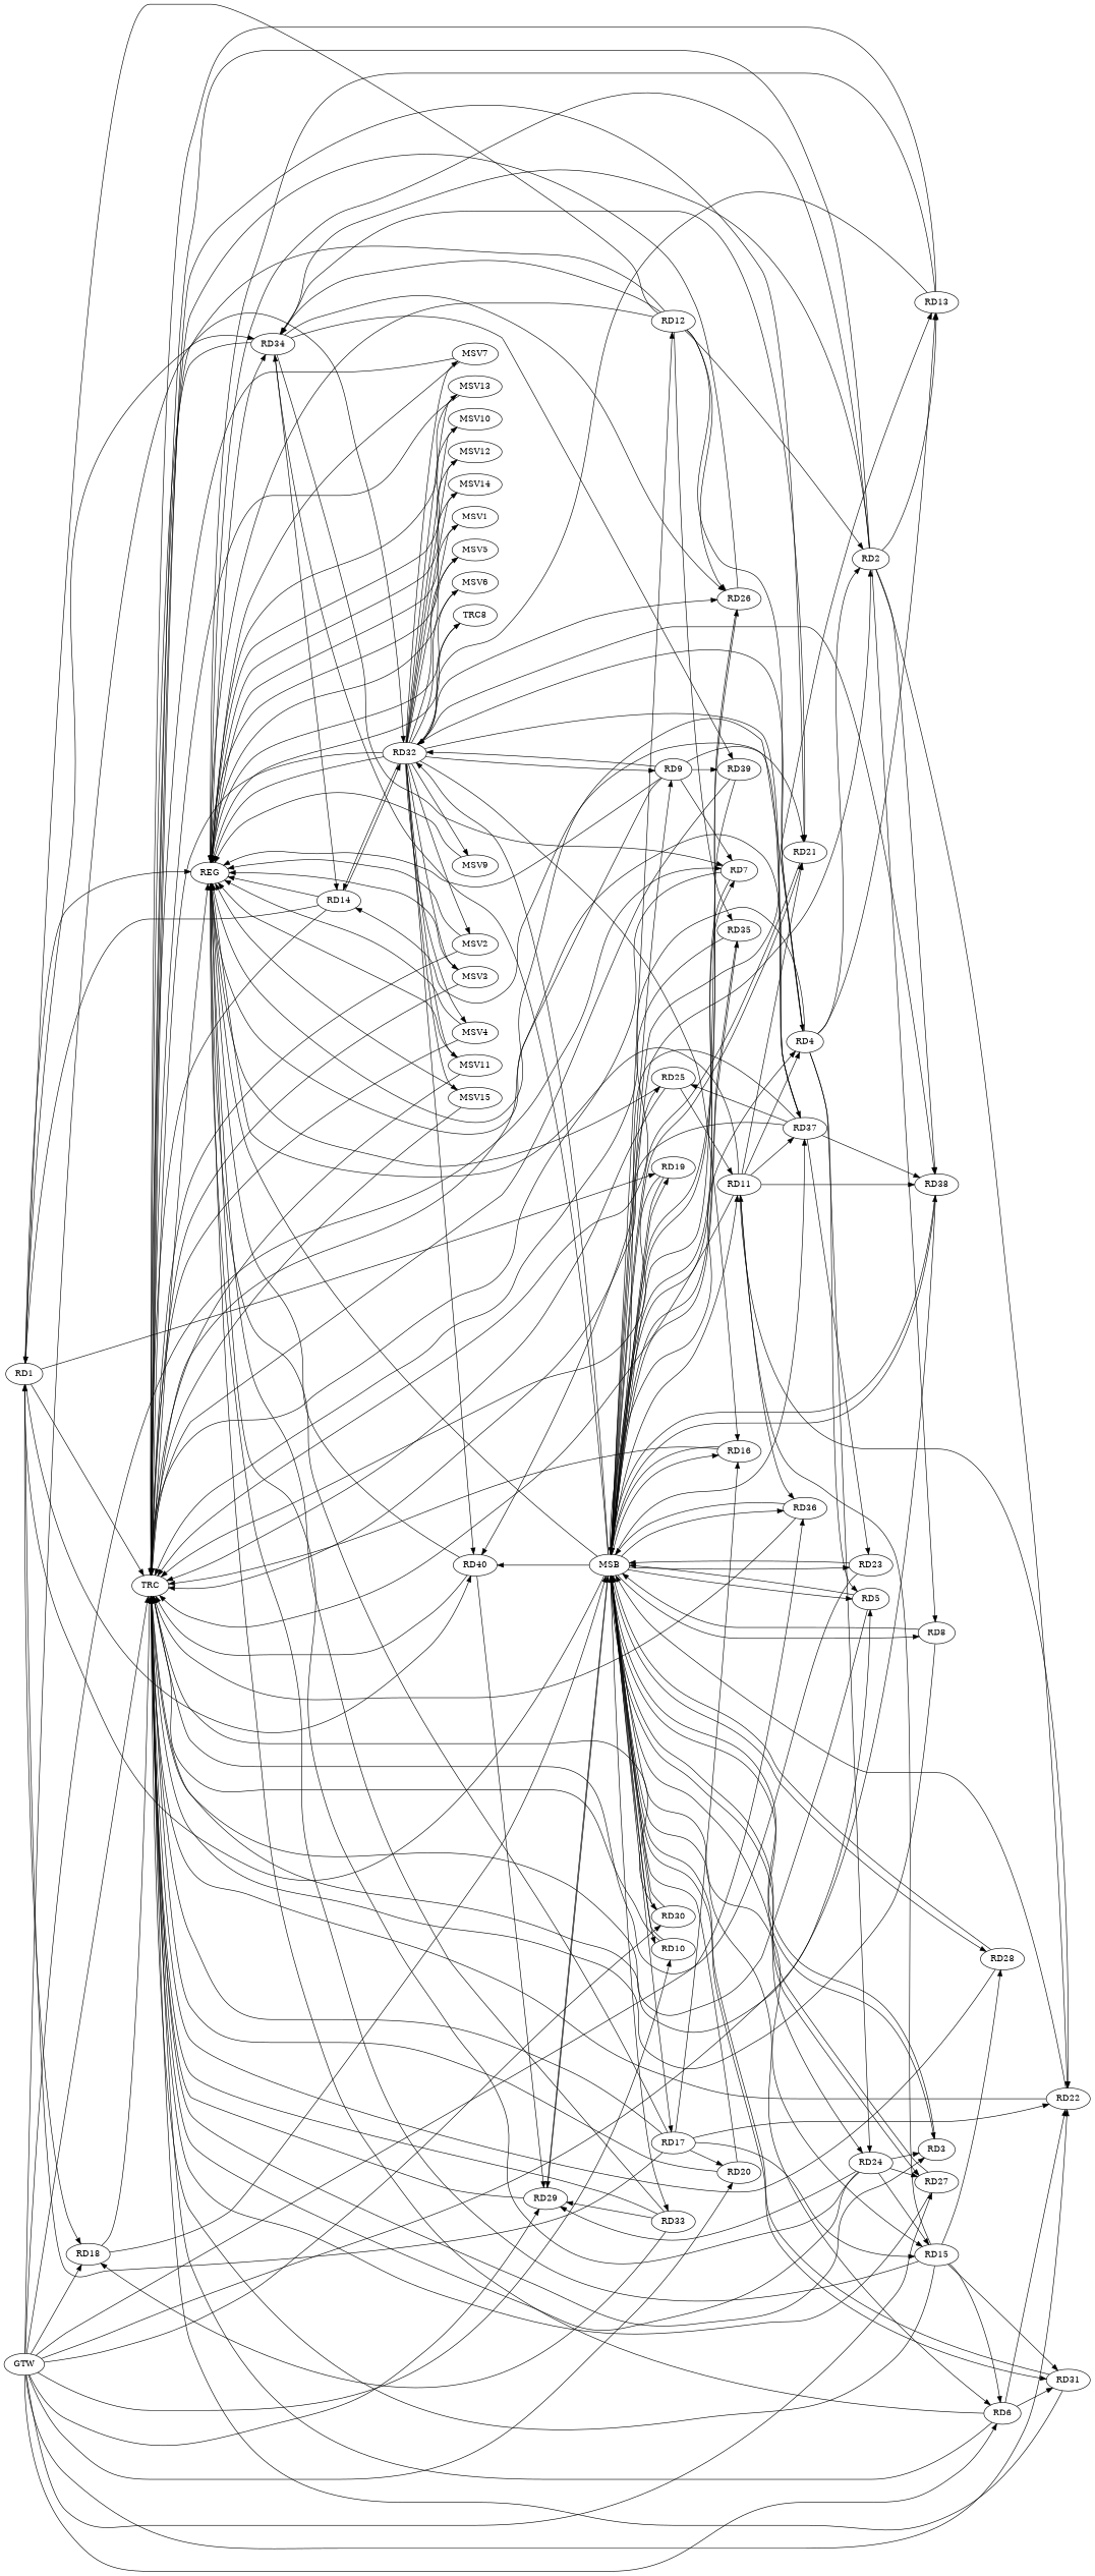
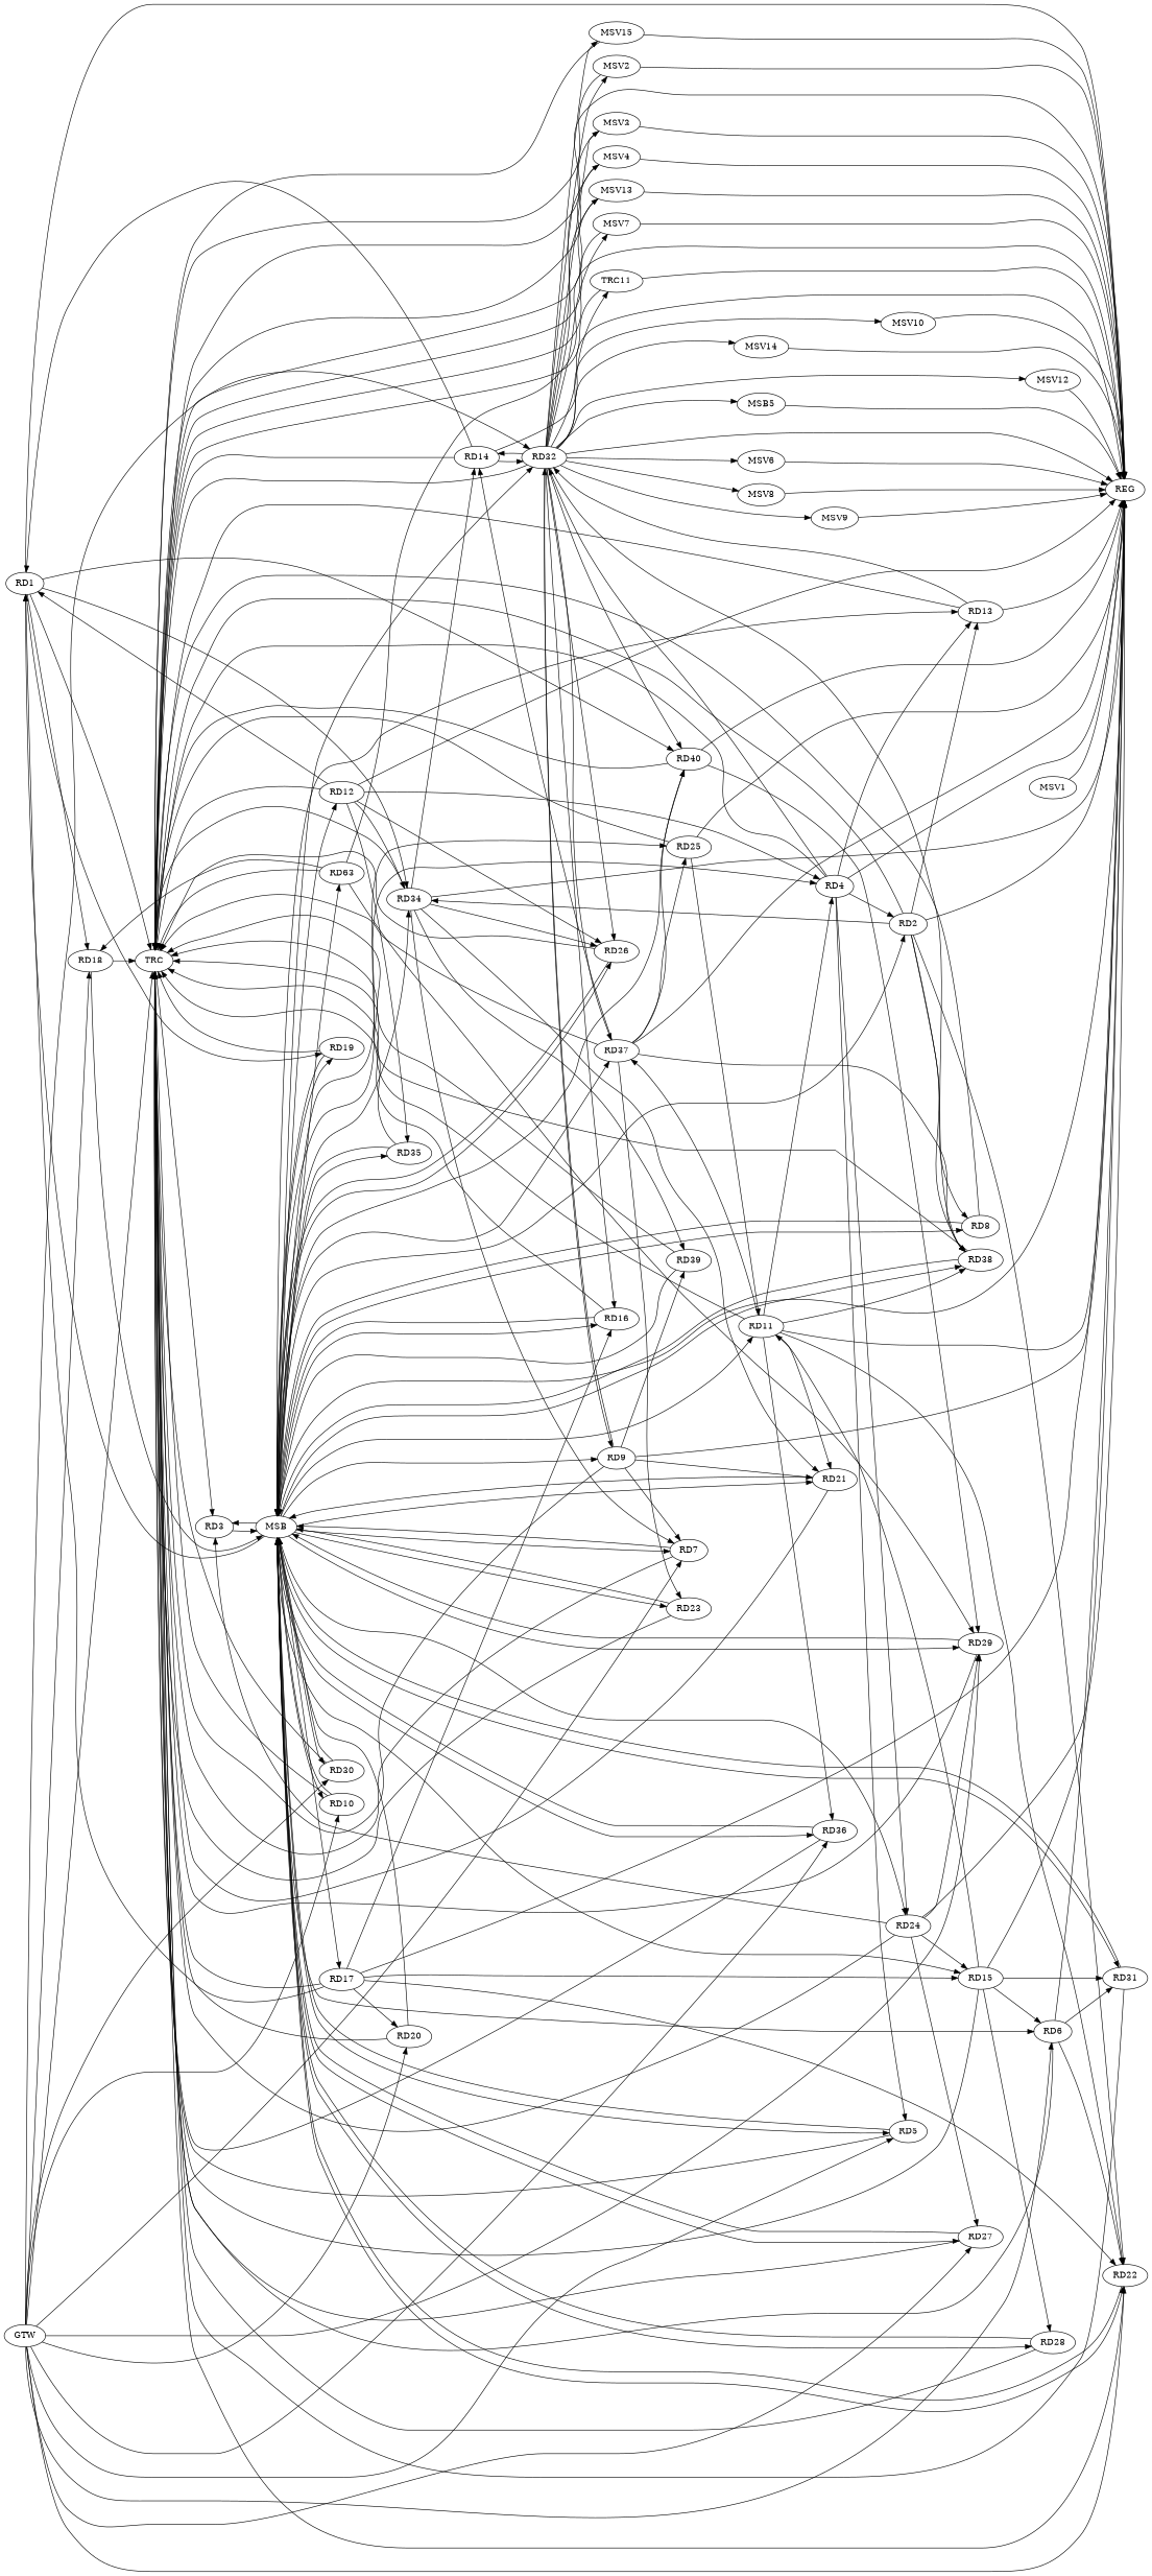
  strict digraph {
    rankdir=LR
    n1 [label=RD1]
    n2 [label=RD18]
    n3 [label=RD19]
    n4 [label=RD34]
    n5 [label=RD40]
    n6 [label=REG]
    n7 [label=TRC]
    n8 [label=MSB]
    n9 [label=RD7]
    n10 [label=RD21]
    n11 [label=RD39]
    n12 [label=RD26]
    n13 [label=RD14]
    n14 [label=RD29]
    n15 [label=RD3]
    n16 [label=RD2]
    n17 [label=RD8]
    n18 [label=RD13]
    n19 [label=RD22]
    n20 [label=RD38]
    n21 [label=RD32]
    n22 [label=RD4]
    n23 [label=RD5]
    n24 [label=RD24]
    n25 [label=RD6]
    n26 [label=RD31]
    n27 [label=RD9]
    n28 [label=RD10]
    n29 [label=RD11]
    n30 [label=RD36]
    n31 [label=RD37]
    n32 [label=RD12]
    n33 [label=RD35]
    n34 [label=RD15]
    n35 [label=RD28]
    n36 [label=RD16]
    n37 [label=RD17]
    n38 [label=RD23]
    n39 [label=RD27]
    n40 [label=RD25]
    n41 [label=RD30]
-   n42 [label=RD33]
+   n42 [label=RD63]
    n43 [label=MSV1]
    n44 [label=MSV2]
    n45 [label=MSV3]
    n46 [label=MSV4]
-   n47 [label=MSV5]
+   n47 [label=MSB5]
    n48 [label=MSV6]
    n49 [label=MSV7]
-   n50 [label=TRC8]
+   n50 [label=MSV8]
    n51 [label=MSV9]
    n52 [label=MSV10]
-   n53 [label=MSV11]
+   n53 [label=TRC11]
    n54 [label=MSV12]
    n55 [label=MSV13]
    n56 [label=MSV14]
    n57 [label=MSV15]
    n58 [label=RD20]
    n59 [label=GTW]
    n1 -> n2
    n1 -> n3
    n1 -> n4
    n1 -> n5
    n1 -> n6
    n1 -> n7
    n2 -> n7
    n2 -> n8
    n3 -> n7
    n3 -> n8
-   n6 -> n4
+   n4 -> n6
    n4 -> n7
    n4 -> n9
    n4 -> n10
    n4 -> n11
    n4 -> n12
    n4 -> n13
    n5 -> n6
    n5 -> n7
    n5 -> n14
    n7 -> n6
    n7 -> n15
    n8 -> n1
    n8 -> n3
    n8 -> n4
    n8 -> n5
    n8 -> n6
    n8 -> n9
    n8 -> n10
    n8 -> n12
    n8 -> n14
    n8 -> n15
    n8 -> n16
    n8 -> n17
    n8 -> n18
+   n8 -> n19
    n8 -> n20
    n8 -> n21
    n8 -> n22
    n8 -> n23
    n8 -> n24
    n8 -> n25
    n8 -> n26
    n8 -> n27
    n8 -> n28
    n8 -> n29
    n8 -> n30
    n8 -> n31
    n8 -> n32
    n8 -> n33
    n8 -> n34
    n8 -> n35
    n8 -> n36
    n8 -> n37
    n8 -> n38
    n8 -> n39
    n8 -> n40
    n8 -> n41
    n8 -> n42
    n9 -> n7
    n9 -> n8
    n10 -> n7
    n10 -> n8
    n11 -> n7
    n11 -> n8
    n12 -> n7
    n12 -> n8
    n13 -> n1
    n13 -> n6
    n13 -> n7
    n13 -> n21
    n14 -> n7
    n14 -> n8
    n15 -> n8
    n16 -> n4
    n16 -> n6
    n16 -> n7
    n16 -> n17
    n16 -> n18
    n16 -> n19
    n16 -> n20
    n17 -> n7
    n17 -> n8
    n18 -> n6
    n18 -> n7
    n18 -> n21
    n19 -> n7
    n19 -> n8
    n20 -> n7
    n20 -> n8
    n21 -> n5
    n21 -> n6
    n21 -> n7
    n21 -> n12
    n21 -> n13
    n21 -> n20
    n21 -> n27
    n21 -> n31
    n21 -> n36
-   n21 -> n43
    n21 -> n44
    n21 -> n45
    n21 -> n46
    n21 -> n47
    n21 -> n48
    n21 -> n49
    n21 -> n50
    n21 -> n51
    n21 -> n52
    n21 -> n53
    n21 -> n54
    n21 -> n55
    n21 -> n56
    n21 -> n57
    n22 -> n6
    n22 -> n7
    n22 -> n16
    n22 -> n18
    n22 -> n21
    n22 -> n23
    n22 -> n24
    n23 -> n7
    n23 -> n8
    n24 -> n6
    n24 -> n7
    n24 -> n14
    n24 -> n15
    n24 -> n34
    n24 -> n39
    n25 -> n6
    n25 -> n7
    n25 -> n19
    n25 -> n26
    n26 -> n7
    n26 -> n8
    n27 -> n6
    n27 -> n7
    n27 -> n9
    n27 -> n10
    n27 -> n11
    n27 -> n21
    n28 -> n7
    n28 -> n8
    n29 -> n6
    n29 -> n7
    n29 -> n10
    n29 -> n19
    n29 -> n20
    n29 -> n22
    n29 -> n30
    n29 -> n31
    n30 -> n7
    n30 -> n8
    n31 -> n5
    n31 -> n6
    n31 -> n7
    n31 -> n13
    n31 -> n20
    n31 -> n38
    n31 -> n40
    n32 -> n1
    n32 -> n4
    n32 -> n6
    n32 -> n7
    n32 -> n12
-   n32 -> n16
    n32 -> n22
    n32 -> n33
    n33 -> n7
    n33 -> n8
    n34 -> n6
    n34 -> n7
    n34 -> n25
    n34 -> n26
    n34 -> n29
    n34 -> n35
    n35 -> n7
    n35 -> n8
    n36 -> n7
    n36 -> n8
    n37 -> n1
    n37 -> n6
    n37 -> n7
    n37 -> n19
    n37 -> n34
    n37 -> n36
    n37 -> n58
    n38 -> n7
    n38 -> n8
    n39 -> n7
    n39 -> n8
    n40 -> n6
    n40 -> n7
    n40 -> n29
    n41 -> n7
    n41 -> n8
    n42 -> n2
    n42 -> n6
    n42 -> n7
    n42 -> n14
    n43 -> n6
    n44 -> n6
    n44 -> n7
    n45 -> n6
    n45 -> n7
    n46 -> n6
    n46 -> n7
    n47 -> n6
    n48 -> n6
    n49 -> n6
    n49 -> n7
    n50 -> n6
    n51 -> n6
    n52 -> n6
    n53 -> n6
    n53 -> n7
    n54 -> n6
    n55 -> n6
    n55 -> n7
    n56 -> n6
    n57 -> n6
    n57 -> n7
    n58 -> n7
    n58 -> n8
    n59 -> n2
    n59 -> n7
    n59 -> n9
    n59 -> n14
    n59 -> n19
    n59 -> n21
    n59 -> n23
    n59 -> n25
    n59 -> n28
    n59 -> n30
    n59 -> n39
    n59 -> n41
    n59 -> n58
  }
